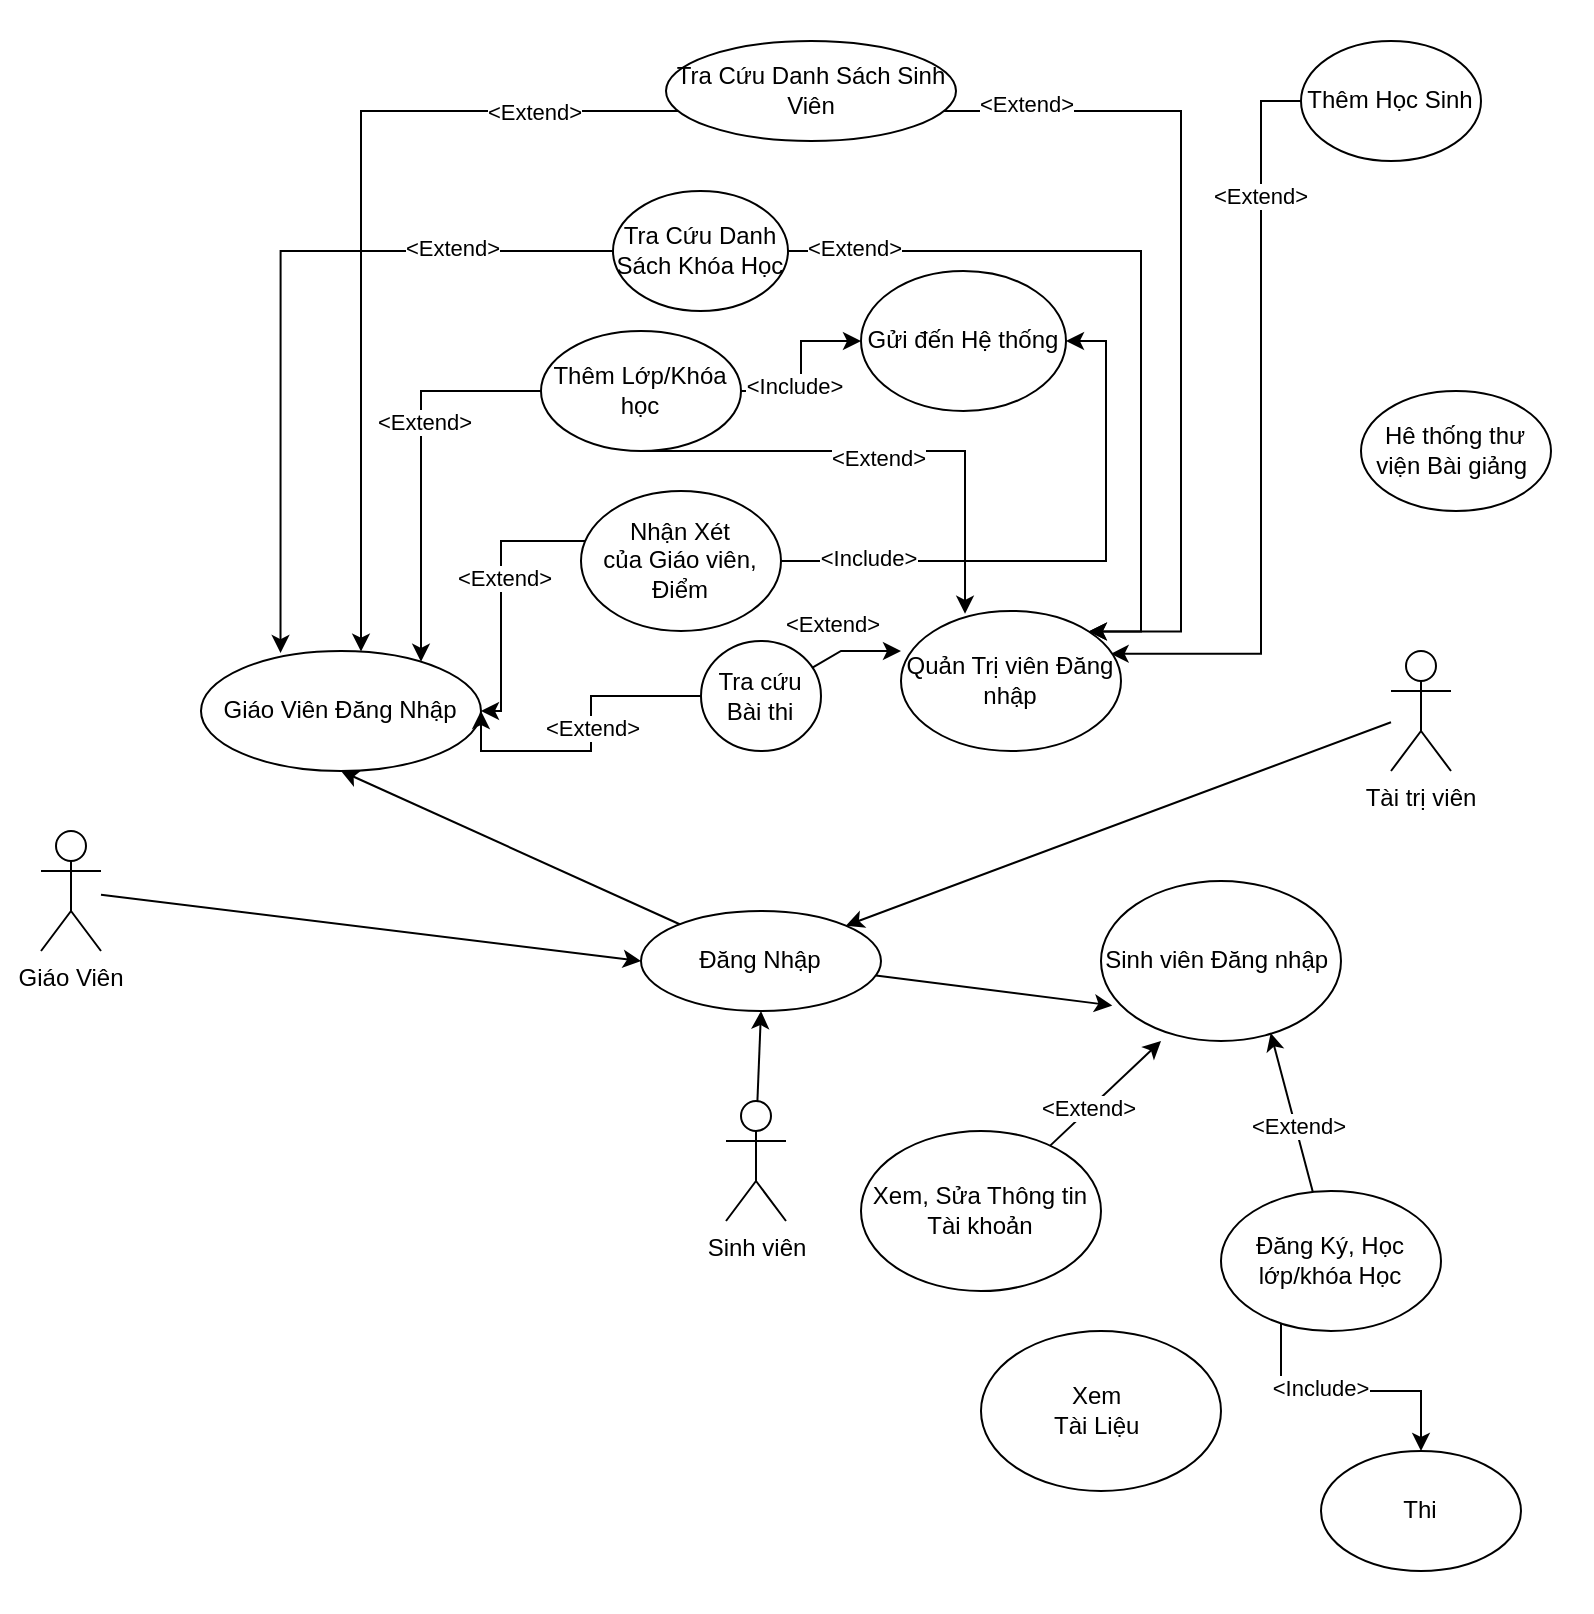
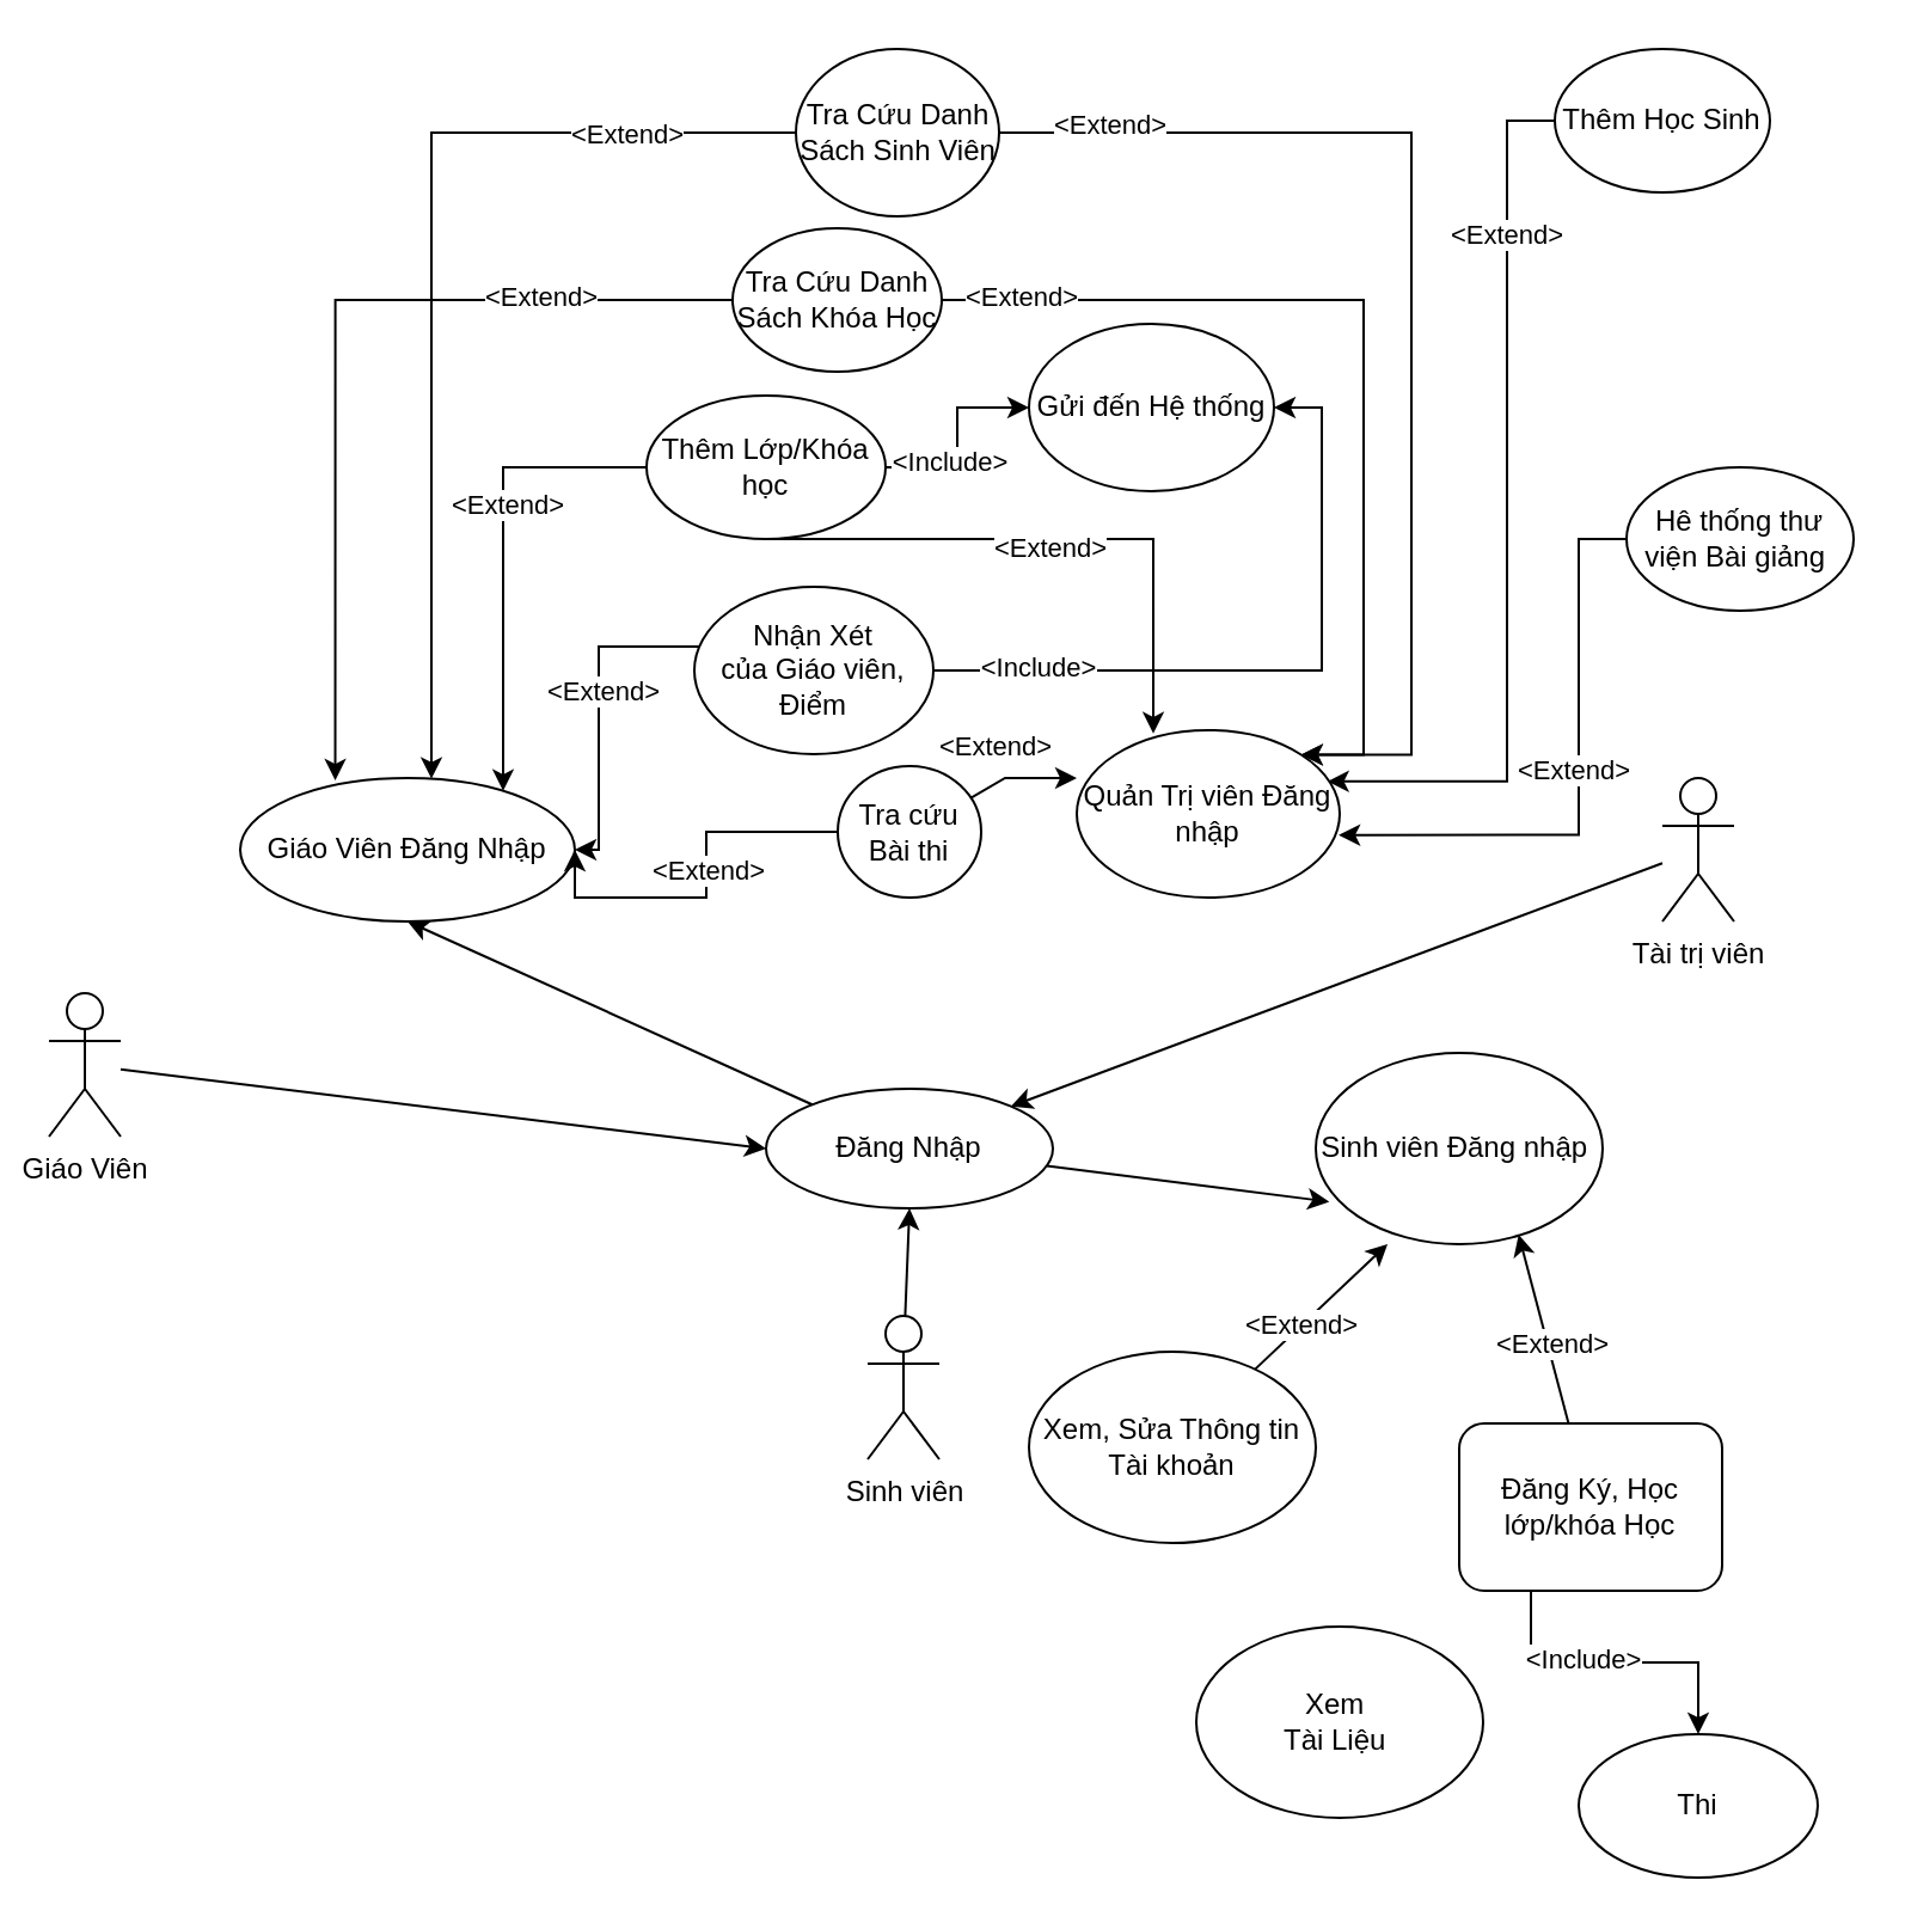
  <mxCell id="0" />
  <mxCell id="1" parent="0" />
  <mxCell id="2" style="rounded=0;orthogonalLoop=1;jettySize=auto;html=1;entryX=0;entryY=0.5;entryDx=0;entryDy=0;elbow=vertical;" edge="1" parent="1" source="3" target="15"><mxGeometry relative="1" as="geometry" /></mxCell>
  <mxCell id="3" value="Giáo Viên" style="shape=umlActor;verticalLabelPosition=bottom;verticalAlign=top;html=1;outlineConnect=0;" vertex="1" parent="1"><mxGeometry x="20" y="415" width="30" height="60" as="geometry" /></mxCell>
  <mxCell id="4" style="rounded=0;orthogonalLoop=1;jettySize=auto;html=1;entryX=1;entryY=0;entryDx=0;entryDy=0;elbow=vertical;" edge="1" parent="1" source="5" target="15"><mxGeometry relative="1" as="geometry" /></mxCell>
  <mxCell id="5" value="Tài trị viên" style="shape=umlActor;verticalLabelPosition=bottom;verticalAlign=top;html=1;outlineConnect=0;" vertex="1" parent="1"><mxGeometry x="695" y="325" width="30" height="60" as="geometry" /></mxCell>
  <mxCell id="6" style="rounded=0;orthogonalLoop=1;jettySize=auto;html=1;entryX=0.5;entryY=1;entryDx=0;entryDy=0;" edge="1" parent="1" target="15"><mxGeometry relative="1" as="geometry"><mxPoint x="378" y="555" as="sourcePoint" /><mxPoint x="370" y="345" as="targetPoint" /></mxGeometry></mxCell>
  <mxCell id="7" value="Sinh viên" style="shape=umlActor;verticalLabelPosition=bottom;verticalAlign=top;html=1;outlineConnect=0;" vertex="1" parent="1"><mxGeometry x="362.5" y="550" width="30" height="60" as="geometry" /></mxCell>
  <mxCell id="8" style="edgeStyle=orthogonalEdgeStyle;rounded=0;orthogonalLoop=1;jettySize=auto;html=1;" edge="1" parent="1" source="12" target="49"><mxGeometry relative="1" as="geometry"><Array as="points"><mxPoint x="180" y="55" /></Array></mxGeometry></mxCell>
  <mxCell id="9" value="&amp;lt;Extend&amp;gt;" style="edgeLabel;html=1;align=center;verticalAlign=middle;resizable=0;points=[];" vertex="1" connectable="0" parent="8"><mxGeometry x="-0.663" relative="1" as="geometry"><mxPoint as="offset" /></mxGeometry></mxCell>
  <mxCell id="10" style="edgeStyle=orthogonalEdgeStyle;rounded=0;orthogonalLoop=1;jettySize=auto;html=1;entryX=1;entryY=0;entryDx=0;entryDy=0;" edge="1" parent="1" source="12" target="50"><mxGeometry relative="1" as="geometry"><Array as="points"><mxPoint x="590" y="55" /><mxPoint x="590" y="315" /></Array></mxGeometry></mxCell>
  <mxCell id="11" value="&amp;lt;Extend&amp;gt;" style="edgeLabel;html=1;align=center;verticalAlign=middle;resizable=0;points=[];" vertex="1" connectable="0" parent="10"><mxGeometry x="-0.807" y="4" relative="1" as="geometry"><mxPoint as="offset" /></mxGeometry></mxCell>
- <mxCell id="12" value="Tra Cứu Danh Sách Sinh Viên" style="ellipse;whiteSpace=wrap;html=1;" vertex="1" parent="1"><mxGeometry x="332.5" y="20" width="145" height="50" as="geometry" /></mxCell>
+ <mxCell id="12" value="Tra Cứu Danh Sách Sinh Viên" style="ellipse;whiteSpace=wrap;html=1;" vertex="1" parent="1"><mxGeometry x="332.5" y="20" width="85" height="70" as="geometry" /></mxCell>
  <mxCell id="13" style="rounded=0;orthogonalLoop=1;jettySize=auto;html=1;entryX=0.047;entryY=0.778;entryDx=0;entryDy=0;entryPerimeter=0;" edge="1" parent="1" source="15" target="48"><mxGeometry relative="1" as="geometry" /></mxCell>
  <mxCell id="14" style="rounded=0;orthogonalLoop=1;jettySize=auto;html=1;entryX=0.5;entryY=1;entryDx=0;entryDy=0;" edge="1" parent="1" source="15" target="49"><mxGeometry relative="1" as="geometry" /></mxCell>
  <mxCell id="15" value="Đăng Nhập" style="ellipse;whiteSpace=wrap;html=1;" vertex="1" parent="1"><mxGeometry x="320" y="455" width="120" height="50" as="geometry" /></mxCell>
  <mxCell id="16" style="edgeStyle=orthogonalEdgeStyle;rounded=0;orthogonalLoop=1;jettySize=auto;html=1;entryX=0.284;entryY=0.017;entryDx=0;entryDy=0;entryPerimeter=0;" edge="1" parent="1" source="20" target="49"><mxGeometry relative="1" as="geometry" /></mxCell>
  <mxCell id="17" value="&amp;lt;Extend&amp;gt;" style="edgeLabel;html=1;align=center;verticalAlign=middle;resizable=0;points=[];" vertex="1" connectable="0" parent="16"><mxGeometry x="-0.561" y="-2" relative="1" as="geometry"><mxPoint as="offset" /></mxGeometry></mxCell>
  <mxCell id="18" style="edgeStyle=orthogonalEdgeStyle;rounded=0;orthogonalLoop=1;jettySize=auto;html=1;entryX=1;entryY=0;entryDx=0;entryDy=0;" edge="1" parent="1" source="20" target="50"><mxGeometry relative="1" as="geometry"><Array as="points"><mxPoint x="570" y="125" /><mxPoint x="570" y="315" /></Array></mxGeometry></mxCell>
  <mxCell id="19" value="&amp;lt;Extend&amp;gt;" style="edgeLabel;html=1;align=center;verticalAlign=middle;resizable=0;points=[];" vertex="1" connectable="0" parent="18"><mxGeometry x="-0.831" y="2" relative="1" as="geometry"><mxPoint as="offset" /></mxGeometry></mxCell>
  <mxCell id="20" value="Tra Cứu Danh Sách Khóa Học" style="ellipse;whiteSpace=wrap;html=1;" vertex="1" parent="1"><mxGeometry x="306" y="95" width="87.5" height="60" as="geometry" /></mxCell>
  <mxCell id="21" style="edgeStyle=orthogonalEdgeStyle;rounded=0;orthogonalLoop=1;jettySize=auto;html=1;entryX=0;entryY=0.5;entryDx=0;entryDy=0;" edge="1" parent="1" source="27" target="44"><mxGeometry relative="1" as="geometry" /></mxCell>
  <mxCell id="22" value="&amp;lt;Include&amp;gt;" style="edgeLabel;html=1;align=center;verticalAlign=middle;resizable=0;points=[];" vertex="1" connectable="0" parent="21"><mxGeometry x="-0.38" y="3" relative="1" as="geometry"><mxPoint as="offset" /></mxGeometry></mxCell>
  <mxCell id="23" style="edgeStyle=orthogonalEdgeStyle;rounded=0;orthogonalLoop=1;jettySize=auto;html=1;" edge="1" parent="1" source="27" target="49"><mxGeometry relative="1" as="geometry"><Array as="points"><mxPoint x="210" y="195" /></Array></mxGeometry></mxCell>
  <mxCell id="24" value="&amp;lt;Extend&amp;gt;" style="edgeLabel;html=1;align=center;verticalAlign=middle;resizable=0;points=[];" vertex="1" connectable="0" parent="23"><mxGeometry x="-0.228" y="1" relative="1" as="geometry"><mxPoint as="offset" /></mxGeometry></mxCell>
  <mxCell id="25" style="edgeStyle=orthogonalEdgeStyle;rounded=0;orthogonalLoop=1;jettySize=auto;html=1;entryX=0.291;entryY=0.02;entryDx=0;entryDy=0;entryPerimeter=0;" edge="1" parent="1" source="27" target="50"><mxGeometry relative="1" as="geometry"><Array as="points"><mxPoint x="482" y="225" /></Array></mxGeometry></mxCell>
  <mxCell id="26" value="&amp;lt;Extend&amp;gt;" style="edgeLabel;html=1;align=center;verticalAlign=middle;resizable=0;points=[];" vertex="1" connectable="0" parent="25"><mxGeometry x="-0.032" y="-3" relative="1" as="geometry"><mxPoint as="offset" /></mxGeometry></mxCell>
  <mxCell id="27" value="Thêm Lớp/Khóa học" style="ellipse;whiteSpace=wrap;html=1;" vertex="1" parent="1"><mxGeometry x="270" y="165" width="100" height="60" as="geometry" /></mxCell>
  <mxCell id="28" style="edgeStyle=orthogonalEdgeStyle;rounded=0;orthogonalLoop=1;jettySize=auto;html=1;" edge="1" parent="1" source="32" target="49"><mxGeometry relative="1" as="geometry"><Array as="points"><mxPoint x="250" y="270" /><mxPoint x="250" y="355" /></Array></mxGeometry></mxCell>
  <mxCell id="29" value="&amp;lt;Extend&amp;gt;" style="edgeLabel;html=1;align=center;verticalAlign=middle;resizable=0;points=[];" vertex="1" connectable="0" parent="28"><mxGeometry x="-0.106" y="1" relative="1" as="geometry"><mxPoint as="offset" /></mxGeometry></mxCell>
  <mxCell id="30" style="edgeStyle=orthogonalEdgeStyle;rounded=0;orthogonalLoop=1;jettySize=auto;html=1;entryX=1;entryY=0.5;entryDx=0;entryDy=0;" edge="1" parent="1" source="32" target="44"><mxGeometry relative="1" as="geometry"><mxPoint x="550" y="165" as="targetPoint" /></mxGeometry></mxCell>
  <mxCell id="31" value="&amp;lt;Include&amp;gt;" style="edgeLabel;html=1;align=center;verticalAlign=middle;resizable=0;points=[];" vertex="1" connectable="0" parent="30"><mxGeometry x="-0.707" y="2" relative="1" as="geometry"><mxPoint as="offset" /></mxGeometry></mxCell>
  <mxCell id="32" value="Nhận Xét&lt;br&gt;của Giáo viên, Điểm" style="ellipse;whiteSpace=wrap;html=1;" vertex="1" parent="1"><mxGeometry x="290" y="245" width="100" height="70" as="geometry" /></mxCell>
  <mxCell id="33" style="edgeStyle=orthogonalEdgeStyle;rounded=0;orthogonalLoop=1;jettySize=auto;html=1;entryX=0.953;entryY=0.306;entryDx=0;entryDy=0;entryPerimeter=0;" edge="1" parent="1" source="35" target="50"><mxGeometry relative="1" as="geometry"><Array as="points"><mxPoint x="630" y="50" /><mxPoint x="630" y="326" /></Array></mxGeometry></mxCell>
  <mxCell id="34" value="&amp;lt;Extend&amp;gt;" style="edgeLabel;html=1;align=center;verticalAlign=middle;resizable=0;points=[];" vertex="1" connectable="0" parent="33"><mxGeometry x="-0.638" y="-1" relative="1" as="geometry"><mxPoint as="offset" /></mxGeometry></mxCell>
  <mxCell id="35" value="Thêm Học Sinh" style="ellipse;whiteSpace=wrap;html=1;" vertex="1" parent="1"><mxGeometry x="650" y="20" width="90" height="60" as="geometry" /></mxCell>
+ <mxCell id="36" style="edgeStyle=orthogonalEdgeStyle;rounded=0;orthogonalLoop=1;jettySize=auto;html=1;entryX=0.996;entryY=0.626;entryDx=0;entryDy=0;entryPerimeter=0;" edge="1" parent="1" source="38" target="50"><mxGeometry relative="1" as="geometry"><Array as="points"><mxPoint x="660" y="225" /><mxPoint x="660" y="349" /></Array></mxGeometry></mxCell>
+ <mxCell id="37" value="&amp;lt;Extend&amp;gt;" style="edgeLabel;html=1;align=center;verticalAlign=middle;resizable=0;points=[];" vertex="1" connectable="0" parent="36"><mxGeometry x="-0.047" y="-3" relative="1" as="geometry"><mxPoint as="offset" /></mxGeometry></mxCell>
  <mxCell id="38" value="Hê thống thư viện Bài giảng&amp;nbsp;" style="ellipse;whiteSpace=wrap;html=1;" vertex="1" parent="1"><mxGeometry x="680" y="195" width="95" height="60" as="geometry" /></mxCell>
  <mxCell id="39" style="rounded=0;orthogonalLoop=1;jettySize=auto;html=1;entryX=0.707;entryY=0.95;entryDx=0;entryDy=0;entryPerimeter=0;" edge="1" parent="1" source="43" target="48"><mxGeometry relative="1" as="geometry"><mxPoint x="610" y="495" as="targetPoint" /></mxGeometry></mxCell>
  <mxCell id="40" value="&amp;lt;Extend&amp;gt;" style="edgeLabel;html=1;align=center;verticalAlign=middle;resizable=0;points=[];" vertex="1" connectable="0" parent="39"><mxGeometry x="-0.169" y="-1" relative="1" as="geometry"><mxPoint as="offset" /></mxGeometry></mxCell>
  <mxCell id="41" style="edgeStyle=orthogonalEdgeStyle;rounded=0;orthogonalLoop=1;jettySize=auto;html=1;entryX=0.5;entryY=0;entryDx=0;entryDy=0;" edge="1" parent="1" source="43" target="52"><mxGeometry relative="1" as="geometry"><Array as="points"><mxPoint x="640" y="695" /><mxPoint x="710" y="695" /></Array></mxGeometry></mxCell>
  <mxCell id="42" value="&amp;lt;Include&amp;gt;" style="edgeLabel;html=1;align=center;verticalAlign=middle;resizable=0;points=[];" vertex="1" connectable="0" parent="41"><mxGeometry x="-0.213" y="2" relative="1" as="geometry"><mxPoint as="offset" /></mxGeometry></mxCell>
- <mxCell id="43" value="Đăng Ký, Học lớp/khóa Học" style="ellipse;whiteSpace=wrap;html=1;" vertex="1" parent="1"><mxGeometry x="610" y="595" width="110" height="70" as="geometry" /></mxCell>
+ <mxCell id="43" value="Đăng Ký, Học lớp/khóa Học" style="whiteSpace=wrap;html=1;rounded=1;" vertex="1" parent="1"><mxGeometry x="610" y="595" width="110" height="70" as="geometry" /></mxCell>
  <mxCell id="44" value="Gửi đến Hệ thống" style="ellipse;whiteSpace=wrap;html=1;" vertex="1" parent="1"><mxGeometry x="430" y="135" width="102.5" height="70" as="geometry" /></mxCell>
  <mxCell id="45" style="rounded=0;orthogonalLoop=1;jettySize=auto;html=1;entryX=0.25;entryY=1;entryDx=0;entryDy=0;entryPerimeter=0;" edge="1" parent="1" source="47" target="48"><mxGeometry relative="1" as="geometry" /></mxCell>
  <mxCell id="46" value="&amp;lt;Extend&amp;gt;" style="edgeLabel;html=1;align=center;verticalAlign=middle;resizable=0;points=[];" vertex="1" connectable="0" parent="45"><mxGeometry x="-0.279" y="1" relative="1" as="geometry"><mxPoint as="offset" /></mxGeometry></mxCell>
  <mxCell id="47" value="Xem, Sửa Thông tin Tài khoản" style="ellipse;whiteSpace=wrap;html=1;" vertex="1" parent="1"><mxGeometry x="430" y="565" width="120" height="80" as="geometry" /></mxCell>
  <mxCell id="48" value="Sinh viên Đăng nhập&amp;nbsp;" style="ellipse;whiteSpace=wrap;html=1;" vertex="1" parent="1"><mxGeometry x="550" y="440" width="120" height="80" as="geometry" /></mxCell>
  <mxCell id="49" value="Giáo Viên Đăng Nhập" style="ellipse;whiteSpace=wrap;html=1;" vertex="1" parent="1"><mxGeometry x="100" y="325" width="140" height="60" as="geometry" /></mxCell>
  <mxCell id="50" value="Quản Trị viên Đăng nhập" style="ellipse;whiteSpace=wrap;html=1;" vertex="1" parent="1"><mxGeometry x="450" y="305" width="110" height="70" as="geometry" /></mxCell>
- <mxCell id="51" value="Xem&amp;nbsp;&lt;br&gt;Tài Liệu&amp;nbsp;" style="ellipse;whiteSpace=wrap;html=1;" vertex="1" parent="1"><mxGeometry x="490" y="665" width="120" height="80" as="geometry" /></mxCell>
+ <mxCell id="51" value="Xem&amp;nbsp;&lt;br&gt;Tài Liệu&amp;nbsp;" style="ellipse;whiteSpace=wrap;html=1;" vertex="1" parent="1"><mxGeometry x="500" y="680" width="120" height="80" as="geometry" /></mxCell>
  <mxCell id="52" value="Thi" style="ellipse;whiteSpace=wrap;html=1;" vertex="1" parent="1"><mxGeometry x="660" y="725" width="100" height="60" as="geometry" /></mxCell>
  <mxCell id="53" style="rounded=0;orthogonalLoop=1;jettySize=auto;html=1;entryX=0;entryY=0.286;entryDx=0;entryDy=0;entryPerimeter=0;" edge="1" parent="1" source="57" target="50"><mxGeometry relative="1" as="geometry"><Array as="points"><mxPoint x="420" y="325" /></Array></mxGeometry></mxCell>
  <mxCell id="54" value="&amp;lt;Extend&amp;gt;" style="edgeLabel;html=1;align=center;verticalAlign=middle;resizable=0;points=[];" vertex="1" connectable="0" parent="53"><mxGeometry x="-0.463" y="2" relative="1" as="geometry"><mxPoint y="-14" as="offset" /></mxGeometry></mxCell>
  <mxCell id="55" style="edgeStyle=orthogonalEdgeStyle;rounded=0;orthogonalLoop=1;jettySize=auto;html=1;entryX=1;entryY=0.5;entryDx=0;entryDy=0;" edge="1" parent="1" source="57" target="49"><mxGeometry relative="1" as="geometry"><Array as="points"><mxPoint x="295" y="348" /><mxPoint x="295" y="375" /><mxPoint x="240" y="375" /></Array></mxGeometry></mxCell>
  <mxCell id="56" value="&amp;lt;Extend&amp;gt;" style="edgeLabel;html=1;align=center;verticalAlign=middle;resizable=0;points=[];" vertex="1" connectable="0" parent="55"><mxGeometry x="-0.199" relative="1" as="geometry"><mxPoint y="8" as="offset" /></mxGeometry></mxCell>
  <mxCell id="57" value="Tra cứu Bài thi" style="ellipse;whiteSpace=wrap;html=1;" vertex="1" parent="1"><mxGeometry x="350" y="320" width="60" height="55" as="geometry" /></mxCell>
